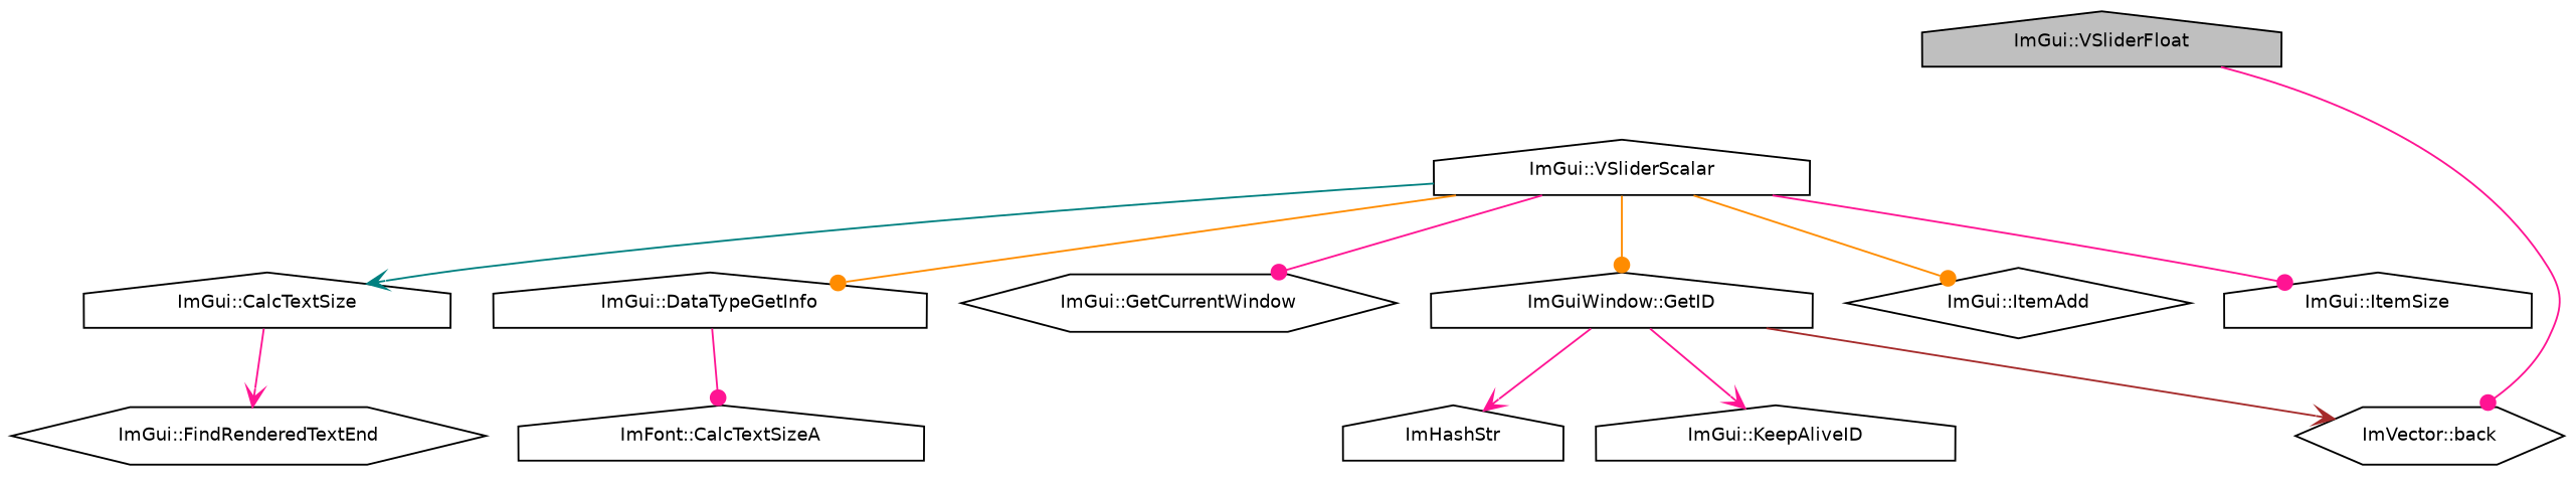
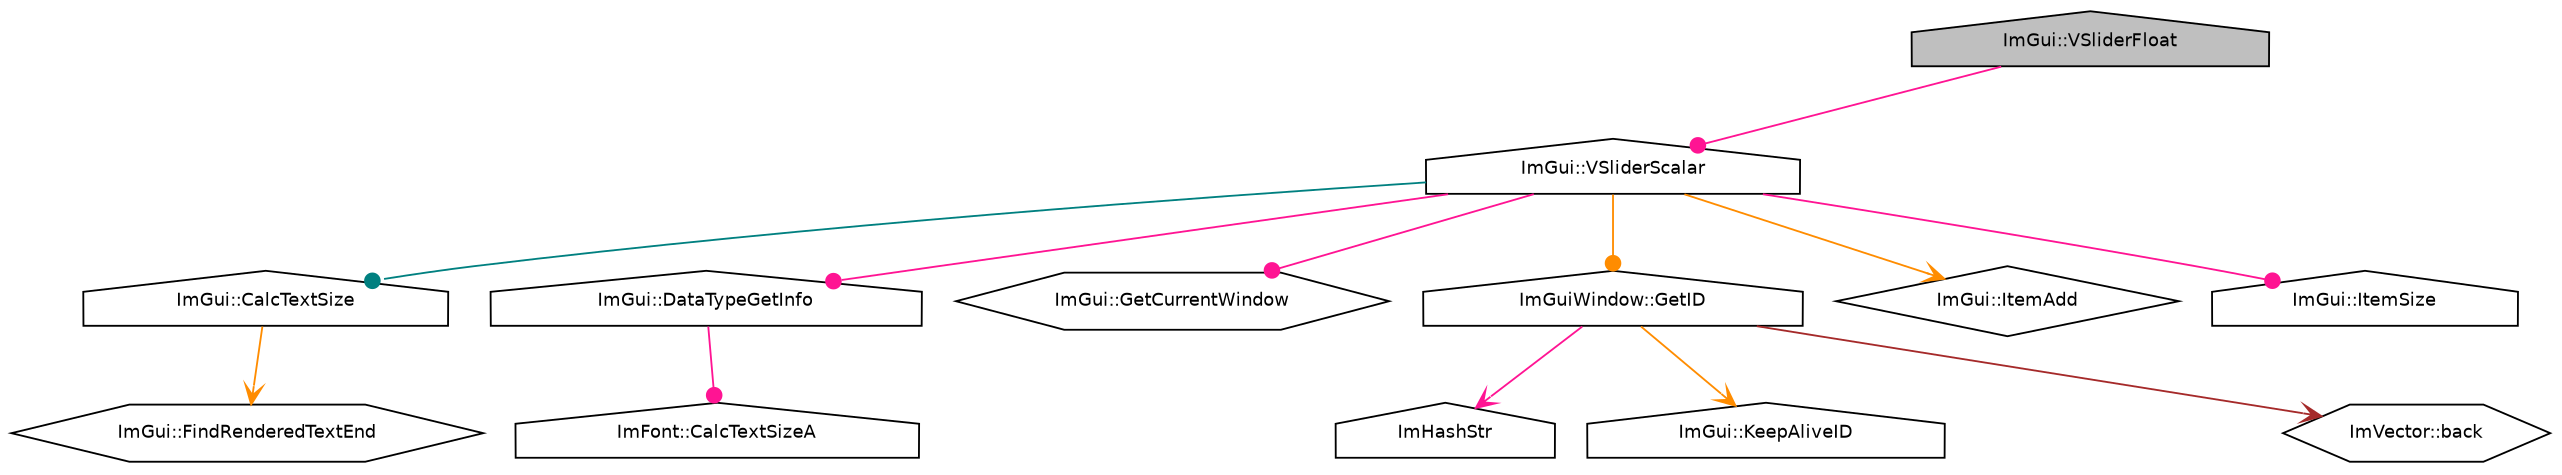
  digraph {
    rankdir=TB
    node [color=black fillcolor=white fontname=Helvetica fontsize=10 shape=house style=filled]
    edge [arrowhead=dot color=deeppink fontname=Helvetica fontsize=10 labelfontname=Helvetica labelfontsize=10 style=solid]
    n1 [fillcolor=grey75 fontcolor=black height=0.2 label="ImGui::VSliderFloat" width=0.4]
    n2 [height=0.2 label="ImGui::VSliderScalar" width=0.4]
    n3 [height=0.2 label="ImGui::CalcTextSize" width=0.4]
    n4 [height=0.2 label="ImGui::DataTypeGetInfo" width=0.4]
    n5 [height=0.2 label="ImGui::GetCurrentWindow" shape=hexagon width=0.4]
    n6 [height=0.2 label="ImGuiWindow::GetID" width=0.4]
    n7 [height=0.2 label="ImGui::ItemAdd" shape=diamond width=0.4]
    n8 [height=0.2 label="ImGui::ItemSize" width=0.4]
    n9 [height=0.2 label="ImGui::FindRenderedTextEnd" shape=hexagon width=0.4]
    n10 [height=0.2 label="ImFont::CalcTextSizeA" width=0.4]
    n11 [height=0.2 label="ImVector::back" shape=hexagon width=0.4]
    n12 [height=0.2 label=ImHashStr width=0.4]
    n13 [height=0.2 label="ImGui::KeepAliveID" width=0.4]
-   n1 -> n11
-   n2 -> n3 [arrowhead=vee color=teal]
-   n2 -> n4 [color=darkorange]
+   n1 -> n2
+   n2 -> n3 [color=teal]
+   n2 -> n4
    n2 -> n5
    n2 -> n6 [color=darkorange]
-   n2 -> n7 [color=darkorange]
+   n2 -> n7 [arrowhead=vee color=darkorange]
    n2 -> n8
-   n3 -> n9 [arrowhead=vee]
+   n3 -> n9 [arrowhead=vee color=darkorange]
    n4 -> n10
    n6 -> n11 [arrowhead=vee color=brown]
    n6 -> n12 [arrowhead=vee]
-   n6 -> n13 [arrowhead=vee]
+   n6 -> n13 [arrowhead=vee color=darkorange]
  }
